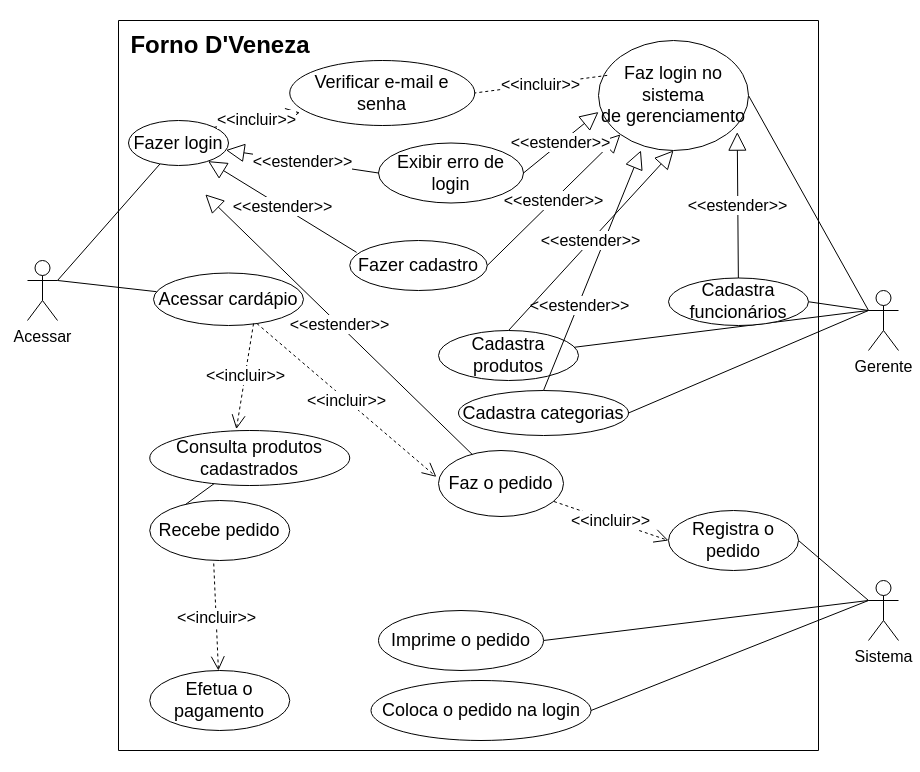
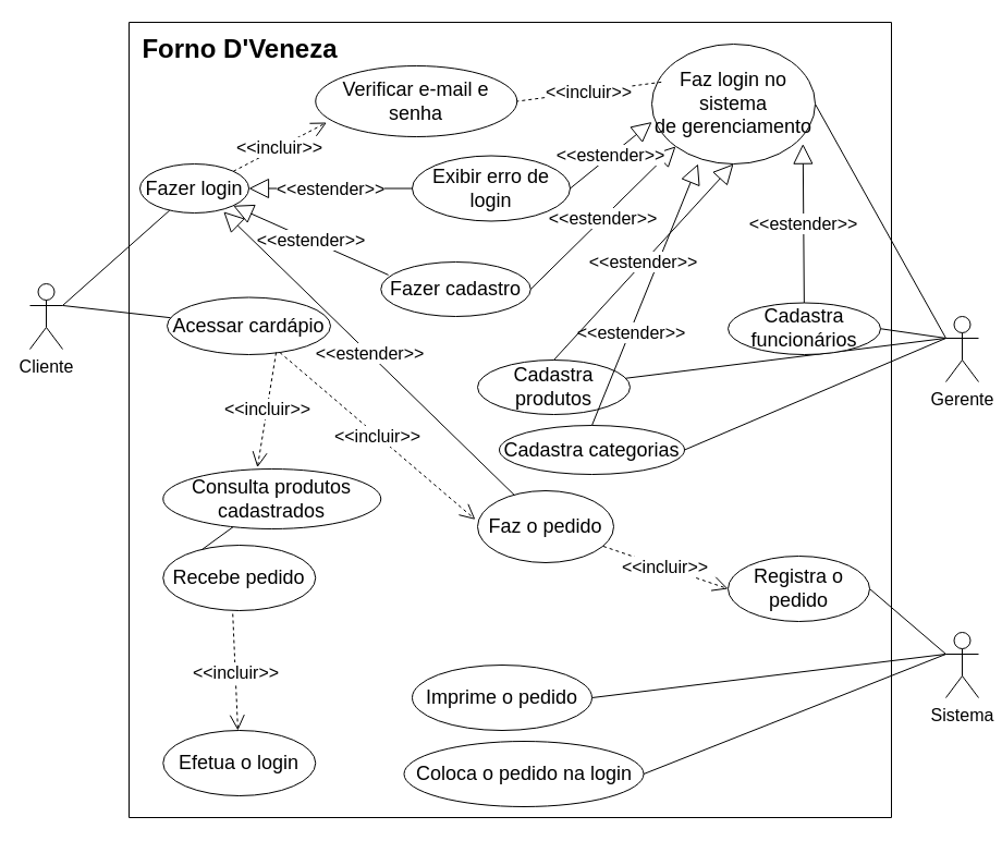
  <mxCell id="0" />
  <mxCell id="1" parent="0" />
- <mxCell id="2" value="&lt;font size=&quot;3&quot;&gt;Acessar&lt;/font&gt;" style="shape=umlActor;verticalLabelPosition=bottom;verticalAlign=top;html=1;outlineConnect=0;" parent="1" vertex="1"><mxGeometry x="27" y="260" width="30" height="60" as="geometry" /></mxCell>
+ <mxCell id="2" value="&lt;font size=&quot;3&quot;&gt;Cliente&lt;/font&gt;" style="shape=umlActor;verticalLabelPosition=bottom;verticalAlign=top;html=1;outlineConnect=0;" parent="1" vertex="1"><mxGeometry x="27" y="260" width="30" height="60" as="geometry" /></mxCell>
  <mxCell id="3" value="" style="endArrow=none;html=1;rounded=0;exitX=1;exitY=0.333;exitDx=0;exitDy=0;exitPerimeter=0;" parent="1" source="2" target="37" edge="1"><mxGeometry width="50" height="50" relative="1" as="geometry"><mxPoint x="58" y="320" as="sourcePoint" /><mxPoint x="548" y="260" as="targetPoint" /></mxGeometry></mxCell>
  <mxCell id="4" value="&lt;font size=&quot;3&quot;&gt;Sistema&lt;/font&gt;" style="shape=umlActor;verticalLabelPosition=bottom;verticalAlign=top;html=1;outlineConnect=0;" parent="1" vertex="1"><mxGeometry x="868" y="580" width="30" height="60" as="geometry" /></mxCell>
  <mxCell id="5" value="" style="endArrow=none;html=1;rounded=0;exitX=1;exitY=0.333;exitDx=0;exitDy=0;exitPerimeter=0;" parent="1" source="2" target="32" edge="1"><mxGeometry width="50" height="50" relative="1" as="geometry"><mxPoint x="58" y="320" as="sourcePoint" /><mxPoint x="159" y="283" as="targetPoint" /></mxGeometry></mxCell>
  <mxCell id="6" value="" style="endArrow=none;html=1;rounded=0;exitX=0;exitY=0.5;exitDx=0;exitDy=0;" parent="1" source="29" target="31" edge="1"><mxGeometry width="50" height="50" relative="1" as="geometry"><mxPoint x="498" y="470" as="sourcePoint" /><mxPoint x="68" y="310" as="targetPoint" /></mxGeometry></mxCell>
  <mxCell id="7" value="" style="endArrow=none;html=1;rounded=0;entryX=1;entryY=0.5;entryDx=0;entryDy=0;exitX=0;exitY=0.333;exitDx=0;exitDy=0;exitPerimeter=0;" parent="1" source="4" target="28" edge="1"><mxGeometry width="50" height="50" relative="1" as="geometry"><mxPoint x="988" y="400" as="sourcePoint" /><mxPoint x="548" y="320" as="targetPoint" /></mxGeometry></mxCell>
  <mxCell id="8" value="" style="endArrow=none;html=1;rounded=0;entryX=1;entryY=0.5;entryDx=0;entryDy=0;exitX=0;exitY=0.333;exitDx=0;exitDy=0;exitPerimeter=0;" parent="1" target="26" edge="1" source="4"><mxGeometry width="50" height="50" relative="1" as="geometry"><mxPoint x="988" y="400" as="sourcePoint" /><mxPoint x="708" y="175" as="targetPoint" /></mxGeometry></mxCell>
  <mxCell id="9" value="" style="endArrow=none;html=1;rounded=0;entryX=1;entryY=0.5;entryDx=0;entryDy=0;exitX=0;exitY=0.333;exitDx=0;exitDy=0;exitPerimeter=0;" parent="1" source="4" target="27" edge="1"><mxGeometry width="50" height="50" relative="1" as="geometry"><mxPoint x="988" y="400" as="sourcePoint" /><mxPoint x="718" y="185" as="targetPoint" /></mxGeometry></mxCell>
  <mxCell id="10" value="&lt;font size=&quot;3&quot;&gt;Gerente&lt;/font&gt;" style="shape=umlActor;verticalLabelPosition=bottom;verticalAlign=top;html=1;outlineConnect=0;" parent="1" vertex="1"><mxGeometry x="868" y="290" width="30" height="60" as="geometry" /></mxCell>
  <mxCell id="11" value="" style="endArrow=none;html=1;rounded=0;entryX=1;entryY=0.5;entryDx=0;entryDy=0;exitX=0;exitY=0.333;exitDx=0;exitDy=0;exitPerimeter=0;" parent="1" source="10" target="18" edge="1"><mxGeometry width="50" height="50" relative="1" as="geometry"><mxPoint x="988" y="190" as="sourcePoint" /><mxPoint x="548" y="340" as="targetPoint" /><Array as="points" /></mxGeometry></mxCell>
  <mxCell id="12" value="" style="endArrow=none;html=1;rounded=0;exitX=0;exitY=0.333;exitDx=0;exitDy=0;exitPerimeter=0;" parent="1" source="10" target="16" edge="1"><mxGeometry width="50" height="50" relative="1" as="geometry"><mxPoint x="948" y="360" as="sourcePoint" /><mxPoint x="708" y="345" as="targetPoint" /><Array as="points" /></mxGeometry></mxCell>
  <mxCell id="13" value="" style="endArrow=none;html=1;rounded=0;entryX=1;entryY=0.5;entryDx=0;entryDy=0;exitX=0;exitY=0.333;exitDx=0;exitDy=0;exitPerimeter=0;" parent="1" source="10" target="17" edge="1"><mxGeometry width="50" height="50" relative="1" as="geometry"><mxPoint x="928" y="420" as="sourcePoint" /><mxPoint x="786" y="281" as="targetPoint" /></mxGeometry></mxCell>
  <mxCell id="14" value="" style="endArrow=none;html=1;rounded=0;entryX=1;entryY=0.5;entryDx=0;entryDy=0;exitX=0;exitY=0.333;exitDx=0;exitDy=0;exitPerimeter=0;" parent="1" target="19" edge="1" source="10"><mxGeometry width="50" height="50" relative="1" as="geometry"><mxPoint x="988" y="190" as="sourcePoint" /><mxPoint x="888" y="245" as="targetPoint" /></mxGeometry></mxCell>
  <mxCell id="15" value="" style="swimlane;startSize=0;" parent="1" vertex="1"><mxGeometry x="118" y="20" width="700" height="730" as="geometry" /></mxCell>
  <mxCell id="16" value="&lt;font style=&quot;font-size: 18px;&quot;&gt;Cadastra produtos&lt;/font&gt;" style="ellipse;whiteSpace=wrap;html=1;" parent="15" vertex="1"><mxGeometry x="320" y="310" width="140" height="50" as="geometry" /></mxCell>
  <mxCell id="17" value="&lt;font style=&quot;font-size: 18px;&quot;&gt;Cadastra funcionários&lt;/font&gt;" style="ellipse;whiteSpace=wrap;html=1;" parent="15" vertex="1"><mxGeometry x="550" y="257.5" width="140" height="47.5" as="geometry" /></mxCell>
  <mxCell id="18" value="&lt;font style=&quot;font-size: 18px;&quot;&gt;Cadastra categorias&lt;/font&gt;" style="ellipse;whiteSpace=wrap;html=1;" parent="15" vertex="1"><mxGeometry x="340" y="370" width="170" height="45" as="geometry" /></mxCell>
  <mxCell id="19" value="&lt;font style=&quot;font-size: 18px;&quot;&gt;Faz login no sistema&lt;br&gt;de gerenciamento&lt;/font&gt;" style="ellipse;whiteSpace=wrap;html=1;" parent="15" vertex="1"><mxGeometry x="480" y="20" width="150" height="110" as="geometry" /></mxCell>
  <mxCell id="20" value="&lt;font size=&quot;3&quot;&gt;&amp;lt;&amp;lt;estender&amp;gt;&amp;gt;&lt;/font&gt;" style="endArrow=block;endSize=16;endFill=0;html=1;rounded=0;exitX=0.5;exitY=0;exitDx=0;exitDy=0;entryX=0.283;entryY=1;entryDx=0;entryDy=0;entryPerimeter=0;" parent="15" source="18" target="19" edge="1"><mxGeometry x="-0.291" y="-1" width="160" relative="1" as="geometry"><mxPoint x="400" y="180" as="sourcePoint" /><mxPoint x="560" y="114" as="targetPoint" /><mxPoint as="offset" /></mxGeometry></mxCell>
  <mxCell id="21" value="&lt;font size=&quot;3&quot;&gt;&amp;lt;&amp;lt;estender&amp;gt;&amp;gt;&lt;/font&gt;" style="endArrow=block;endSize=16;endFill=0;html=1;rounded=0;exitX=0.5;exitY=0;exitDx=0;exitDy=0;entryX=0.5;entryY=1;entryDx=0;entryDy=0;" parent="15" source="16" target="19" edge="1"><mxGeometry width="160" relative="1" as="geometry"><mxPoint x="505" y="220" as="sourcePoint" /><mxPoint x="600" y="120" as="targetPoint" /></mxGeometry></mxCell>
  <mxCell id="22" value="&lt;font size=&quot;3&quot;&gt;&amp;lt;&amp;lt;estender&amp;gt;&amp;gt;&lt;/font&gt;" style="endArrow=block;endSize=16;endFill=0;html=1;rounded=0;entryX=0.925;entryY=0.833;entryDx=0;entryDy=0;entryPerimeter=0;" parent="15" source="17" target="19" edge="1"><mxGeometry width="160" relative="1" as="geometry"><mxPoint x="600" y="270" as="sourcePoint" /><mxPoint x="610" y="125" as="targetPoint" /></mxGeometry></mxCell>
  <mxCell id="23" value="&lt;font style=&quot;font-size: 18px;&quot;&gt;Fazer cadastro&lt;/font&gt;" style="ellipse;whiteSpace=wrap;html=1;" parent="15" vertex="1"><mxGeometry x="231.25" y="220" width="137.5" height="50" as="geometry" /></mxCell>
  <mxCell id="24" value="&lt;font size=&quot;3&quot;&gt;&amp;lt;&amp;lt;estender&amp;gt;&amp;gt;&lt;/font&gt;" style="endArrow=block;endSize=16;endFill=0;html=1;rounded=0;exitX=1;exitY=0.5;exitDx=0;exitDy=0;entryX=0;entryY=1;entryDx=0;entryDy=0;" parent="15" source="23" target="19" edge="1"><mxGeometry width="160" relative="1" as="geometry"><mxPoint x="390" y="170" as="sourcePoint" /><mxPoint x="550" y="104" as="targetPoint" /></mxGeometry></mxCell>
- <mxCell id="25" value="&lt;font style=&quot;font-size: 18px;&quot;&gt;Efetua o pagamento&lt;/font&gt;" style="ellipse;whiteSpace=wrap;html=1;" parent="15" vertex="1"><mxGeometry x="31.25" y="650" width="140" height="60" as="geometry" /></mxCell>
+ <mxCell id="25" value="&lt;font style=&quot;font-size: 18px;&quot;&gt;Efetua o login&lt;/font&gt;" style="ellipse;whiteSpace=wrap;html=1;" parent="15" vertex="1"><mxGeometry x="31.25" y="650" width="140" height="60" as="geometry" /></mxCell>
  <mxCell id="26" value="&lt;font style=&quot;font-size: 18px;&quot;&gt;Coloca o pedido na login&lt;/font&gt;" style="ellipse;whiteSpace=wrap;html=1;" parent="15" vertex="1"><mxGeometry x="252.5" y="660" width="220" height="60" as="geometry" /></mxCell>
  <mxCell id="27" value="&lt;font style=&quot;font-size: 18px;&quot;&gt;Imprime o pedido&lt;/font&gt;" style="ellipse;whiteSpace=wrap;html=1;" parent="15" vertex="1"><mxGeometry x="260" y="590" width="165" height="60" as="geometry" /></mxCell>
  <mxCell id="28" value="&lt;font style=&quot;font-size: 18px;&quot;&gt;Registra o pedido&lt;/font&gt;" style="ellipse;whiteSpace=wrap;html=1;" parent="15" vertex="1"><mxGeometry x="550" y="490" width="130" height="60" as="geometry" /></mxCell>
  <mxCell id="29" value="&lt;font style=&quot;font-size: 18px;&quot;&gt;Recebe pedido&lt;/font&gt;" style="ellipse;whiteSpace=wrap;html=1;" parent="15" vertex="1"><mxGeometry x="31.25" y="480" width="140" height="60" as="geometry" /></mxCell>
  <mxCell id="30" value="&lt;font size=&quot;3&quot;&gt;&amp;lt;&amp;lt;incluir&amp;gt;&amp;gt;&lt;/font&gt;" style="endArrow=open;endSize=12;dashed=1;html=1;rounded=0;exitX=0.457;exitY=1.05;exitDx=0;exitDy=0;exitPerimeter=0;" parent="15" source="29" target="25" edge="1"><mxGeometry width="160" relative="1" as="geometry"><mxPoint x="140" y="299" as="sourcePoint" /><mxPoint x="252" y="349" as="targetPoint" /></mxGeometry></mxCell>
  <mxCell id="31" value="&lt;font style=&quot;font-size: 18px;&quot;&gt;Consulta produtos cadastrados&lt;/font&gt;" style="ellipse;whiteSpace=wrap;html=1;" parent="15" vertex="1"><mxGeometry x="31.25" y="410" width="200" height="55" as="geometry" /></mxCell>
  <mxCell id="32" value="&lt;font style=&quot;font-size: 18px;&quot;&gt;Acessar cardápio&lt;/font&gt;" style="ellipse;whiteSpace=wrap;html=1;" parent="15" vertex="1"><mxGeometry x="35" y="252.5" width="150" height="52.5" as="geometry" /></mxCell>
  <mxCell id="33" value="&lt;font size=&quot;3&quot;&gt;&amp;lt;&amp;lt;incluir&amp;gt;&amp;gt;&lt;/font&gt;" style="endArrow=open;endSize=12;dashed=1;html=1;rounded=0;entryX=0.433;entryY=-0.025;entryDx=0;entryDy=0;entryPerimeter=0;exitX=0.667;exitY=0.963;exitDx=0;exitDy=0;exitPerimeter=0;" parent="15" source="32" target="31" edge="1"><mxGeometry width="160" relative="1" as="geometry"><mxPoint x="218" y="384" as="sourcePoint" /><mxPoint x="278" y="412" as="targetPoint" /></mxGeometry></mxCell>
  <mxCell id="34" value="&lt;font style=&quot;font-size: 18px;&quot;&gt;Faz o pedido&lt;/font&gt;" style="ellipse;whiteSpace=wrap;html=1;" parent="15" vertex="1"><mxGeometry x="320" y="430" width="125" height="66" as="geometry" /></mxCell>
  <mxCell id="35" value="&lt;font size=&quot;3&quot;&gt;&amp;lt;&amp;lt;incluir&amp;gt;&amp;gt;&lt;/font&gt;" style="endArrow=open;endSize=12;dashed=1;html=1;rounded=0;entryX=-0.017;entryY=0.4;entryDx=0;entryDy=0;entryPerimeter=0;" parent="15" source="32" target="34" edge="1"><mxGeometry width="160" relative="1" as="geometry"><mxPoint x="190" y="340" as="sourcePoint" /><mxPoint x="312" y="399" as="targetPoint" /></mxGeometry></mxCell>
  <mxCell id="36" value="&lt;font size=&quot;3&quot;&gt;&amp;lt;&amp;lt;incluir&amp;gt;&amp;gt;&lt;/font&gt;" style="endArrow=open;endSize=12;dashed=1;html=1;rounded=0;entryX=0;entryY=0.5;entryDx=0;entryDy=0;exitX=0.924;exitY=0.773;exitDx=0;exitDy=0;exitPerimeter=0;" parent="15" source="34" target="28" edge="1"><mxGeometry width="160" relative="1" as="geometry"><mxPoint x="455" y="262" as="sourcePoint" /><mxPoint x="590" y="175" as="targetPoint" /></mxGeometry></mxCell>
- <mxCell id="37" value="&lt;font style=&quot;font-size: 18px;&quot;&gt;Fazer login&lt;/font&gt;" style="ellipse;whiteSpace=wrap;html=1;" parent="15" vertex="1"><mxGeometry x="10" y="100" width="100" height="45" as="geometry" /></mxCell>
+ <mxCell id="37" value="&lt;font style=&quot;font-size: 18px;&quot;&gt;Fazer login&lt;/font&gt;" style="ellipse;whiteSpace=wrap;html=1;" parent="15" vertex="1"><mxGeometry x="10" y="130" width="100" height="45" as="geometry" /></mxCell>
  <mxCell id="38" value="&lt;font size=&quot;3&quot;&gt;&amp;lt;&amp;lt;estender&amp;gt;&amp;gt;&lt;/font&gt;" style="endArrow=block;endSize=16;endFill=0;html=1;rounded=0;exitX=0.05;exitY=0.238;exitDx=0;exitDy=0;exitPerimeter=0;" parent="15" source="23" target="37" edge="1"><mxGeometry width="160" relative="1" as="geometry"><mxPoint x="310" y="210" as="sourcePoint" /><mxPoint x="190" y="203" as="targetPoint" /></mxGeometry></mxCell>
  <mxCell id="39" value="&lt;font size=&quot;3&quot;&gt;&amp;lt;&amp;lt;estender&amp;gt;&amp;gt;&lt;/font&gt;" style="endArrow=block;endSize=16;endFill=0;html=1;rounded=0;entryX=0.758;entryY=0.975;entryDx=0;entryDy=0;entryPerimeter=0;" parent="15" edge="1"><mxGeometry width="160" relative="1" as="geometry"><mxPoint x="353.77" y="433.973" as="sourcePoint" /><mxPoint x="86.8" y="173.875" as="targetPoint" /></mxGeometry></mxCell>
  <mxCell id="40" value="&lt;font style=&quot;font-size: 18px;&quot;&gt;Exibir erro de login&lt;/font&gt;" style="ellipse;whiteSpace=wrap;html=1;" parent="15" vertex="1"><mxGeometry x="260" y="122.5" width="145" height="60" as="geometry" /></mxCell>
  <mxCell id="41" value="&lt;font size=&quot;3&quot;&gt;&amp;lt;&amp;lt;estender&amp;gt;&amp;gt;&lt;/font&gt;" style="endArrow=block;endSize=16;endFill=0;html=1;rounded=0;exitX=0;exitY=0.5;exitDx=0;exitDy=0;" parent="15" source="40" target="37" edge="1"><mxGeometry width="160" relative="1" as="geometry"><mxPoint x="270" y="210" as="sourcePoint" /><mxPoint x="520" y="220" as="targetPoint" /></mxGeometry></mxCell>
  <mxCell id="42" value="&lt;font size=&quot;3&quot;&gt;&amp;lt;&amp;lt;estender&amp;gt;&amp;gt;&lt;/font&gt;" style="endArrow=block;endSize=16;endFill=0;html=1;rounded=0;exitX=1;exitY=0.5;exitDx=0;exitDy=0;entryX=0;entryY=0.65;entryDx=0;entryDy=0;entryPerimeter=0;" parent="15" source="40" target="19" edge="1"><mxGeometry width="160" relative="1" as="geometry"><mxPoint x="300" y="190" as="sourcePoint" /><mxPoint x="170" y="198" as="targetPoint" /></mxGeometry></mxCell>
  <mxCell id="43" value="&lt;font style=&quot;font-size: 18px;&quot;&gt;Verificar e-mail e senha&lt;/font&gt;" style="ellipse;whiteSpace=wrap;html=1;" parent="15" vertex="1"><mxGeometry x="171.25" y="40" width="185" height="65" as="geometry" /></mxCell>
  <mxCell id="44" value="&lt;font size=&quot;3&quot;&gt;&amp;lt;&amp;lt;incluir&amp;gt;&amp;gt;&lt;/font&gt;" style="endArrow=open;endSize=12;dashed=1;html=1;rounded=0;entryX=0.055;entryY=0.8;entryDx=0;entryDy=0;exitX=1;exitY=0;exitDx=0;exitDy=0;entryPerimeter=0;" parent="15" source="37" target="43" edge="1"><mxGeometry width="160" relative="1" as="geometry"><mxPoint x="141.101" y="177.032" as="sourcePoint" /><mxPoint x="276" y="90" as="targetPoint" /></mxGeometry></mxCell>
  <mxCell id="45" value="&lt;font size=&quot;3&quot;&gt;&amp;lt;&amp;lt;incluir&amp;gt;&amp;gt;&lt;/font&gt;" style="endArrow=none;endSize=12;dashed=1;html=1;rounded=0;entryX=1;entryY=0.5;entryDx=0;entryDy=0;exitX=0.058;exitY=0.317;exitDx=0;exitDy=0;exitPerimeter=0;" parent="15" source="19" target="43" edge="1"><mxGeometry width="160" relative="1" as="geometry"><mxPoint x="571" y="105" as="sourcePoint" /><mxPoint x="426" y="90" as="targetPoint" /></mxGeometry></mxCell>
  <mxCell id="46" value="&lt;font style=&quot;font-size: 24px;&quot;&gt;&lt;b style=&quot;&quot;&gt;Forno D'Veneza&lt;/b&gt;&lt;/font&gt;" style="text;html=1;strokeColor=none;fillColor=none;align=center;verticalAlign=middle;whiteSpace=wrap;rounded=0;" parent="15" vertex="1"><mxGeometry x="-97.5" y="10" width="397.5" height="30" as="geometry" /></mxCell>
